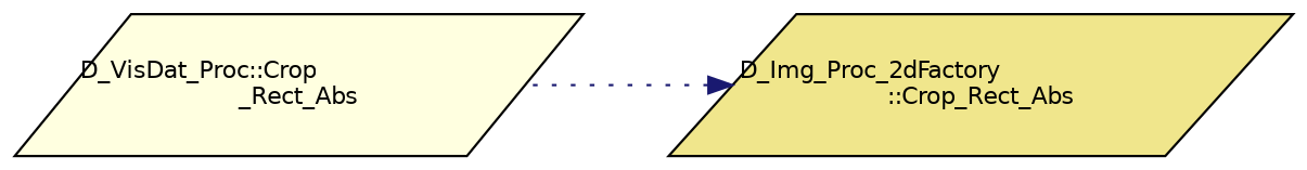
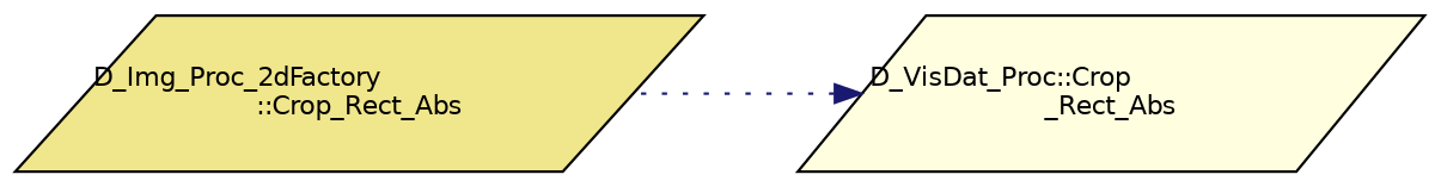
  digraph {
    rankdir=RL
    node [color=black fontname=Helvetica fontsize=10 shape=parallelogram style=filled]
    n1 [fillcolor=khaki fontcolor=black height=0.2 label="D_Img_Proc_2dFactory\l::Crop_Rect_Abs" width=0.4]
    n2 [fillcolor=lightyellow height=0.2 label="D_VisDat_Proc::Crop\l_Rect_Abs" width=0.4]
-   n1 -> n2 [color=midnightblue dir=back fontname=Helvetica fontsize=10 labelfontname=Helvetica labelfontsize=10 style=dotted]
+   n2 -> n1 [color=midnightblue dir=back fontname=Helvetica fontsize=10 labelfontname=Helvetica labelfontsize=10 style=dotted]
  }
